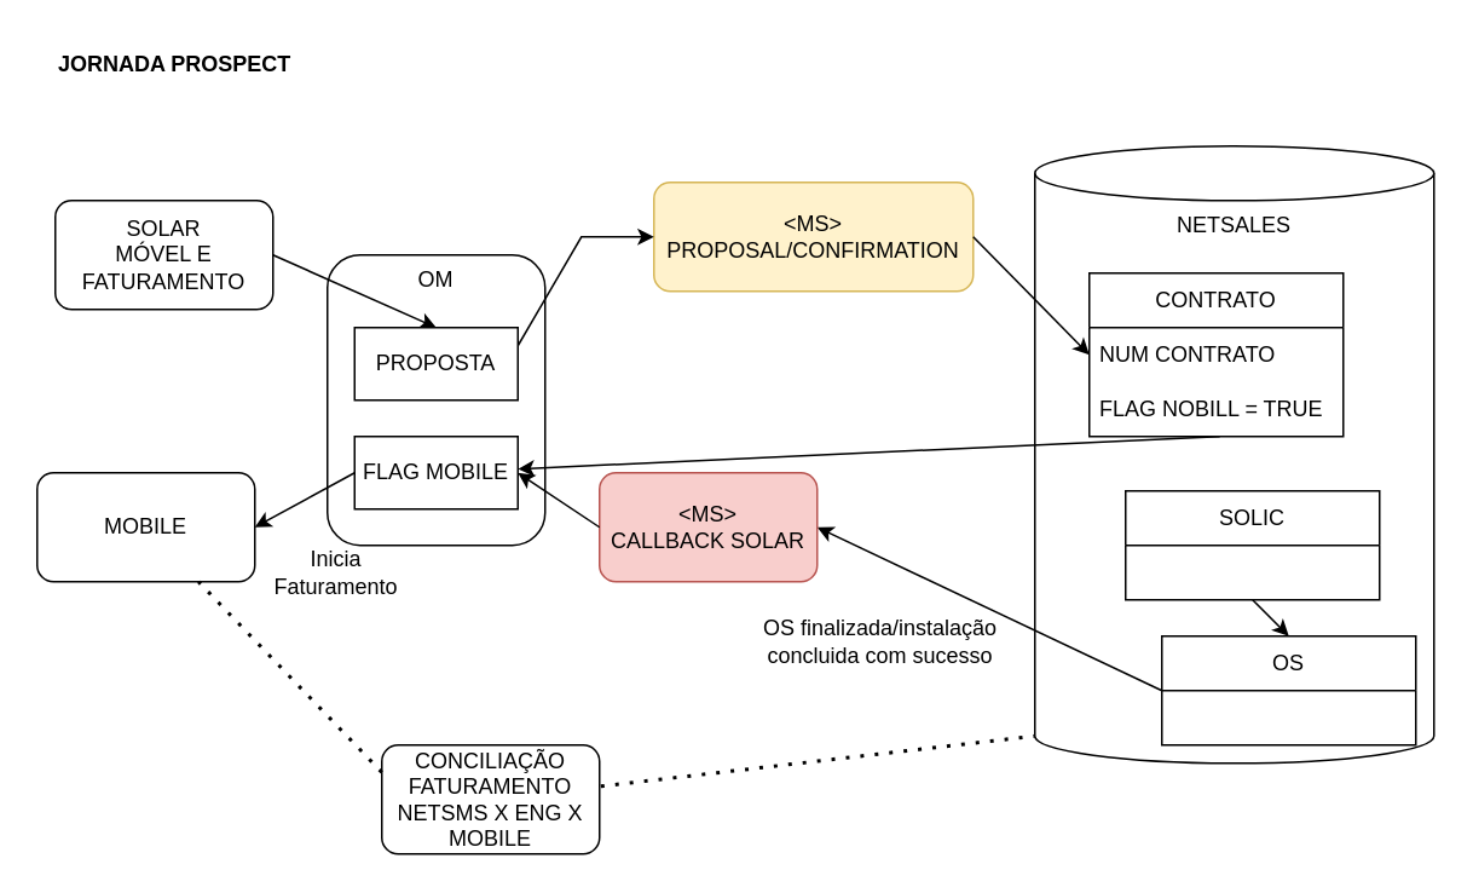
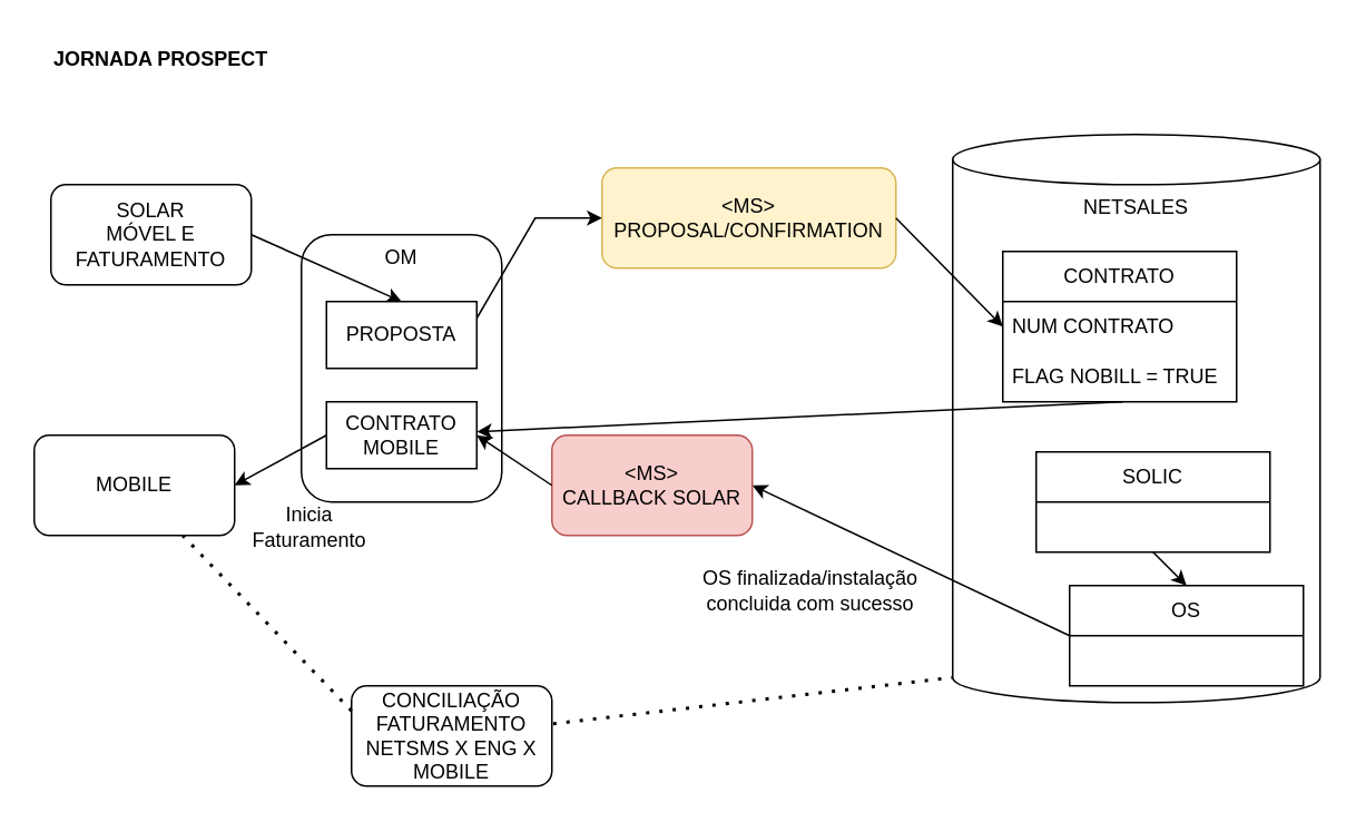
  <mxCell id="0" />
  <mxCell id="1" parent="0" />
  <mxCell id="2" value="SOLAR&lt;div&gt;MÓVEL E FATURAMENTO&lt;/div&gt;" style="rounded=1;whiteSpace=wrap;html=1;" parent="1" vertex="1"><mxGeometry x="30" y="110" width="120" height="60" as="geometry" /></mxCell>
  <mxCell id="3" value="&lt;b&gt;JORNADA PROSPECT&lt;/b&gt;" style="text;html=1;align=left;verticalAlign=middle;whiteSpace=wrap;rounded=0;" parent="1" vertex="1"><mxGeometry x="30" y="20" width="270" height="30" as="geometry" /></mxCell>
  <mxCell id="4" value="OM" style="rounded=1;whiteSpace=wrap;html=1;verticalAlign=top;" parent="1" vertex="1"><mxGeometry x="180" y="140" width="120" height="160" as="geometry" /></mxCell>
  <mxCell id="5" value="NETSALES" style="shape=cylinder3;whiteSpace=wrap;html=1;boundedLbl=1;backgroundOutline=1;size=15;verticalAlign=top;" parent="1" vertex="1"><mxGeometry x="570" y="80" width="220" height="340" as="geometry" /></mxCell>
  <mxCell id="6" value="&amp;lt;MS&amp;gt;&lt;br&gt;PROPOSAL/CONFIRMATION" style="rounded=1;whiteSpace=wrap;html=1;fillColor=#fff2cc;strokeColor=#d6b656;" parent="1" vertex="1"><mxGeometry x="360" y="100" width="176" height="60" as="geometry" /></mxCell>
  <mxCell id="7" value="" style="endArrow=classic;html=1;rounded=0;entryX=0;entryY=0.5;entryDx=0;entryDy=0;exitX=1;exitY=0.5;exitDx=0;exitDy=0;" parent="1" source="6" target="11" edge="1"><mxGeometry width="50" height="50" relative="1" as="geometry"><mxPoint x="490" y="230" as="sourcePoint" /><mxPoint x="540" y="180" as="targetPoint" /></mxGeometry></mxCell>
  <mxCell id="8" value="" style="endArrow=classic;html=1;rounded=0;entryX=0;entryY=0.5;entryDx=0;entryDy=0;exitX=1;exitY=0.25;exitDx=0;exitDy=0;" parent="1" source="22" target="6" edge="1"><mxGeometry width="50" height="50" relative="1" as="geometry"><mxPoint x="330" y="220" as="sourcePoint" /><mxPoint x="380" y="170" as="targetPoint" /><Array as="points"><mxPoint x="320" y="130" /></Array></mxGeometry></mxCell>
  <mxCell id="9" value="" style="endArrow=classic;html=1;rounded=0;entryX=0.5;entryY=0;entryDx=0;entryDy=0;exitX=1;exitY=0.5;exitDx=0;exitDy=0;" parent="1" source="2" target="22" edge="1"><mxGeometry width="50" height="50" relative="1" as="geometry"><mxPoint x="50" y="320" as="sourcePoint" /><mxPoint x="100" y="270" as="targetPoint" /></mxGeometry></mxCell>
  <mxCell id="10" value="CONTRATO" style="swimlane;fontStyle=0;childLayout=stackLayout;horizontal=1;startSize=30;horizontalStack=0;resizeParent=1;resizeParentMax=0;resizeLast=0;collapsible=1;marginBottom=0;whiteSpace=wrap;html=1;" parent="1" vertex="1"><mxGeometry x="600" y="150" width="140" height="90" as="geometry" /></mxCell>
  <mxCell id="11" value="NUM CONTRATO" style="text;strokeColor=none;fillColor=none;align=left;verticalAlign=middle;spacingLeft=4;spacingRight=4;overflow=hidden;points=[[0,0.5],[1,0.5]];portConstraint=eastwest;rotatable=0;whiteSpace=wrap;html=1;" parent="10" vertex="1"><mxGeometry y="30" width="140" height="30" as="geometry" /></mxCell>
  <mxCell id="12" value="FLAG NOBILL = TRUE" style="text;strokeColor=none;fillColor=none;align=left;verticalAlign=middle;spacingLeft=4;spacingRight=4;overflow=hidden;points=[[0,0.5],[1,0.5]];portConstraint=eastwest;rotatable=0;whiteSpace=wrap;html=1;" parent="10" vertex="1"><mxGeometry y="60" width="140" height="30" as="geometry" /></mxCell>
  <mxCell id="13" value="MOBILE" style="rounded=1;whiteSpace=wrap;html=1;" parent="1" vertex="1"><mxGeometry x="20" y="260" width="120" height="60" as="geometry" /></mxCell>
  <mxCell id="14" value="" style="endArrow=classic;html=1;rounded=0;exitX=0.514;exitY=1;exitDx=0;exitDy=0;exitPerimeter=0;" parent="1" source="12" target="23" edge="1"><mxGeometry width="50" height="50" relative="1" as="geometry"><mxPoint x="470" y="360" as="sourcePoint" /><mxPoint x="520" y="310" as="targetPoint" /></mxGeometry></mxCell>
  <mxCell id="15" value="" style="endArrow=classic;html=1;rounded=0;entryX=1;entryY=0.5;entryDx=0;entryDy=0;exitX=0;exitY=0.5;exitDx=0;exitDy=0;" parent="1" source="23" target="13" edge="1"><mxGeometry width="50" height="50" relative="1" as="geometry"><mxPoint x="360" y="406.5" as="sourcePoint" /><mxPoint x="420" y="390" as="targetPoint" /></mxGeometry></mxCell>
  <mxCell id="16" value="SOLIC" style="swimlane;fontStyle=0;childLayout=stackLayout;horizontal=1;startSize=30;horizontalStack=0;resizeParent=1;resizeParentMax=0;resizeLast=0;collapsible=1;marginBottom=0;whiteSpace=wrap;html=1;" parent="1" vertex="1"><mxGeometry x="620" y="270" width="140" height="60" as="geometry" /></mxCell>
  <mxCell id="17" value="OS" style="swimlane;fontStyle=0;childLayout=stackLayout;horizontal=1;startSize=30;horizontalStack=0;resizeParent=1;resizeParentMax=0;resizeLast=0;collapsible=1;marginBottom=0;whiteSpace=wrap;html=1;" parent="1" vertex="1"><mxGeometry x="640" y="350" width="140" height="60" as="geometry" /></mxCell>
  <mxCell id="18" value="" style="endArrow=classic;html=1;rounded=0;entryX=0.5;entryY=0;entryDx=0;entryDy=0;exitX=0.5;exitY=1;exitDx=0;exitDy=0;" parent="1" source="16" target="17" edge="1"><mxGeometry width="50" height="50" relative="1" as="geometry"><mxPoint x="730" y="280" as="sourcePoint" /><mxPoint x="748" y="310" as="targetPoint" /></mxGeometry></mxCell>
  <mxCell id="19" value="" style="endArrow=classic;html=1;rounded=0;exitX=0;exitY=0.5;exitDx=0;exitDy=0;entryX=1;entryY=0.5;entryDx=0;entryDy=0;" parent="1" source="17" target="21" edge="1"><mxGeometry width="50" height="50" relative="1" as="geometry"><mxPoint x="610" y="500" as="sourcePoint" /><mxPoint x="660" y="450" as="targetPoint" /></mxGeometry></mxCell>
  <mxCell id="20" value="OS finalizada/instalação concluida com sucesso" style="text;html=1;align=center;verticalAlign=middle;whiteSpace=wrap;rounded=0;" parent="1" vertex="1"><mxGeometry x="410" y="333" width="150" height="40" as="geometry" /></mxCell>
  <mxCell id="21" value="&amp;lt;MS&amp;gt;&lt;br&gt;CALLBACK SOLAR" style="rounded=1;whiteSpace=wrap;html=1;fillColor=#f8cecc;strokeColor=#b85450;" parent="1" vertex="1"><mxGeometry x="330" y="260" width="120" height="60" as="geometry" /></mxCell>
  <mxCell id="22" value="PROPOSTA" style="rounded=0;whiteSpace=wrap;html=1;" parent="1" vertex="1"><mxGeometry x="195" y="180" width="90" height="40" as="geometry" /></mxCell>
- <mxCell id="23" value="FLAG MOBILE" style="rounded=0;whiteSpace=wrap;html=1;" parent="1" vertex="1"><mxGeometry x="195" y="240" width="90" height="40" as="geometry" /></mxCell>
+ <mxCell id="23" value="CONTRATO MOBILE" style="rounded=0;whiteSpace=wrap;html=1;" parent="1" vertex="1"><mxGeometry x="195" y="240" width="90" height="40" as="geometry" /></mxCell>
  <mxCell id="24" value="" style="endArrow=classic;html=1;rounded=0;entryX=1;entryY=0.5;entryDx=0;entryDy=0;exitX=0;exitY=0.5;exitDx=0;exitDy=0;" parent="1" source="21" target="23" edge="1"><mxGeometry width="50" height="50" relative="1" as="geometry"><mxPoint x="240" y="340" as="sourcePoint" /><mxPoint x="290" y="290" as="targetPoint" /></mxGeometry></mxCell>
  <mxCell id="25" value="Inicia Faturamento" style="text;html=1;align=center;verticalAlign=middle;whiteSpace=wrap;rounded=0;" parent="1" vertex="1"><mxGeometry x="140" y="300" width="90" height="30" as="geometry" /></mxCell>
  <mxCell id="26" value="CONCILIAÇÃO FATURAMENTO NETSMS X ENG X MOBILE" style="rounded=1;whiteSpace=wrap;html=1;" parent="1" vertex="1"><mxGeometry x="210" y="410" width="120" height="60" as="geometry" /></mxCell>
  <mxCell id="27" value="" style="endArrow=none;dashed=1;html=1;dashPattern=1 3;strokeWidth=2;rounded=0;exitX=0;exitY=0.25;exitDx=0;exitDy=0;" parent="1" source="26" target="13" edge="1"><mxGeometry width="50" height="50" relative="1" as="geometry"><mxPoint x="80" y="420" as="sourcePoint" /><mxPoint x="130" y="370" as="targetPoint" /></mxGeometry></mxCell>
  <mxCell id="28" value="" style="endArrow=none;dashed=1;html=1;dashPattern=1 3;strokeWidth=2;rounded=0;entryX=0;entryY=1;entryDx=0;entryDy=-15;entryPerimeter=0;exitX=1.006;exitY=0.378;exitDx=0;exitDy=0;exitPerimeter=0;" parent="1" source="26" target="5" edge="1"><mxGeometry width="50" height="50" relative="1" as="geometry"><mxPoint x="390" y="460" as="sourcePoint" /><mxPoint x="560" y="400" as="targetPoint" /></mxGeometry></mxCell>
